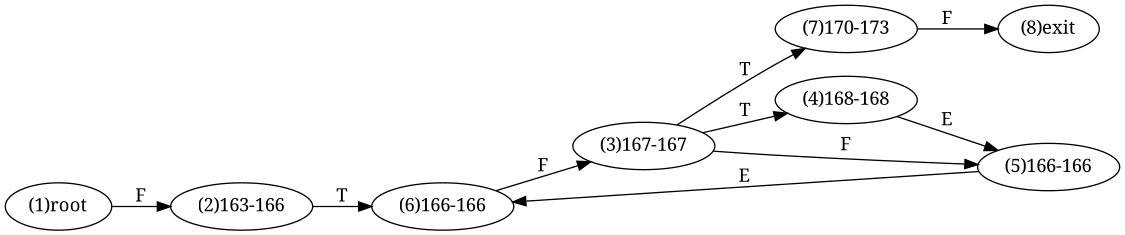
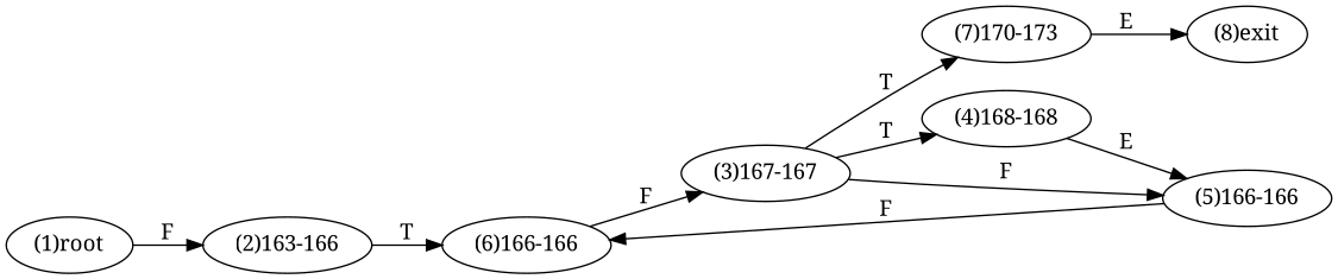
  digraph {
    fontname="Noto Serif"
    rankdir=LR
    node [fontname="Noto Serif"]
    edge [fontname="Noto Serif"]
    n1 [label="(1)root"]
    n2 [label="(2)163-166"]
    n3 [label="(6)166-166"]
    n4 [label="(3)167-167"]
    n5 [label="(4)168-168"]
    n6 [label="(5)166-166"]
    n7 [label="(7)170-173"]
    n8 [label="(8)exit"]
    n1 -> n2 [label=F]
    n2 -> n3 [label=T]
    n3 -> n4 [label=F]
    n4 -> n5 [label=T]
    n4 -> n6 [label=F]
    n4 -> n7 [label=T]
    n5 -> n6 [label=E]
-   n6 -> n3 [label=E]
-   n7 -> n8 [label=F]
+   n6 -> n3 [label=F]
+   n7 -> n8 [label=E]
  }
